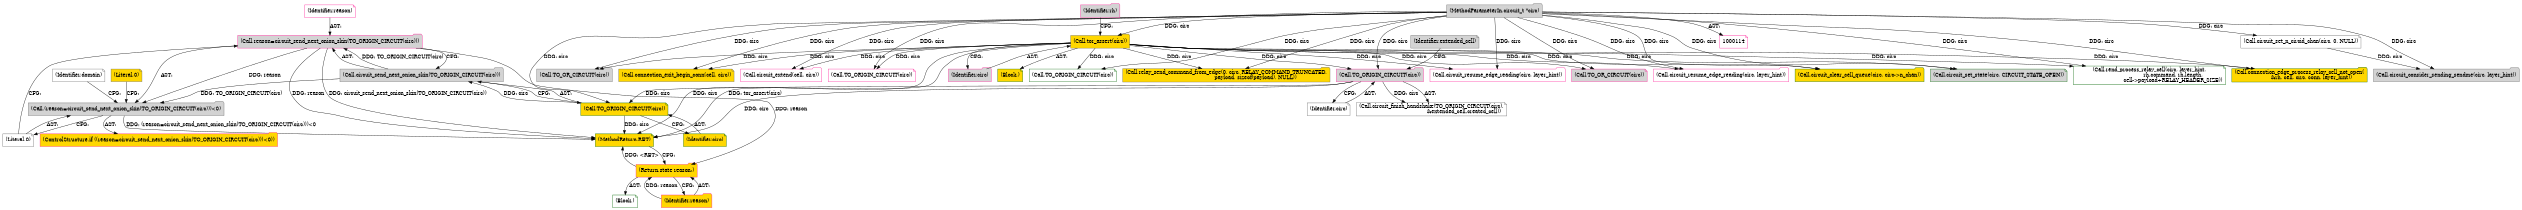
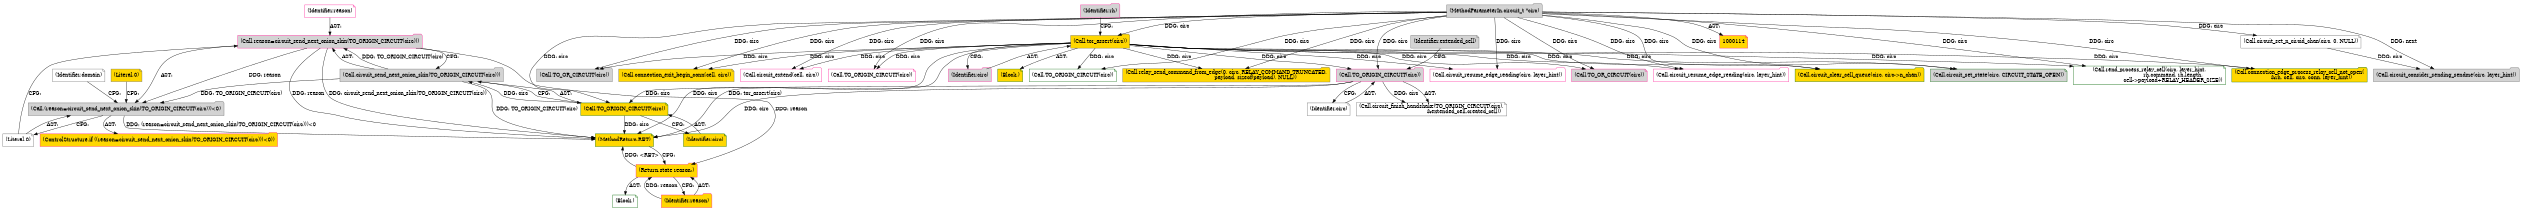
  digraph {
    node [color=gray40 fillcolor=white shape=note style=filled]
    n1 [color=deeppink fillcolor=lightgrey label="(Call,reason=circuit_send_next_onion_skin(TO_ORIGIN_CIRCUIT(circ)))" shape=folder]
    n2 [fillcolor=lightgrey label="(Call,circuit_send_next_onion_skin(TO_ORIGIN_CIRCUIT(circ)))" shape=folder]
    n3 [fillcolor=lightgrey label="(Call,(reason=circuit_send_next_onion_skin(TO_ORIGIN_CIRCUIT(circ)))<0)" shape=folder]
    n4 [color=deeppink fillcolor=gold label="(Return,state reason;)" shape=folder]
    n5 [color=darkgreen fillcolor=gold label="(MethodReturn,RET)"]
    n6 [color=darkgreen fillcolor=gold label="(Call,TO_ORIGIN_CIRCUIT(circ))"]
    n7 [color=deeppink fillcolor=gold label="(ControlStructure,if ((reason=circuit_send_next_onion_skin(TO_ORIGIN_CIRCUIT(circ)))<0))" shape=folder]
    n8 [label="(Literal,0)"]
    n9 [color=darkgreen label="(Block,)"]
    n10 [color=deeppink fillcolor=gold label="(Identifier,reason)" shape=folder]
    n11 [color=darkgreen fillcolor=gold label="(Identifier,circ)"]
    n12 [color=deeppink fillcolor=lightgrey label="(Call,TO_ORIGIN_CIRCUIT(circ))" shape=folder]
    n13 [label="(Call,circuit_finish_handshake(TO_ORIGIN_CIRCUIT(circ),\n                                         &extended_cell.created_cell))"]
    n14 [label="(Identifier,circ)"]
    n15 [fillcolor=gold label="(Call,tor_assert(circ))" shape=folder]
    n16 [color=darkgreen fillcolor=gold label="(Call,circuit_clear_cell_queue(circ, circ->n_chan))" shape=folder]
    n17 [color=deeppink label="(Call,TO_ORIGIN_CIRCUIT(circ))"]
    n18 [fillcolor=gold label="(Call,relay_send_command_from_edge(0, circ, RELAY_COMMAND_TRUNCATED,\n                                     payload, sizeof(payload), NULL))" shape=folder]
    n19 [color=deeppink fillcolor=lightgrey label="(Call,TO_OR_CIRCUIT(circ))"]
    n20 [fillcolor=lightgrey label="(Call,TO_OR_CIRCUIT(circ))" shape=folder]
    n21 [fillcolor=gold label="(Call,connection_exit_begin_conn(cell, circ))"]
    n22 [color=darkgreen label="(Call,TO_ORIGIN_CIRCUIT(circ))"]
    n23 [color=deeppink label="(Call,circuit_resume_edge_reading(circ, layer_hint))" shape=folder]
    n24 [color=deeppink label="(Call,circuit_resume_edge_reading(circ, layer_hint))" shape=folder]
    n25 [color=deeppink fillcolor=lightgrey label="(Identifier,circ)" shape=folder]
    n26 [color=darkgreen fillcolor=lightgrey label="(Call,circuit_set_state(circ, CIRCUIT_STATE_OPEN))"]
    n27 [color=darkgreen label="(Call,rend_process_relay_cell(circ, layer_hint,\n                              rh.command, rh.length,\n                              cell->payload+RELAY_HEADER_SIZE))"]
    n28 [color=darkgreen fillcolor=gold label="(Block,)"]
    n29 [color=darkgreen fillcolor=gold label="(Call,connection_edge_process_relay_cell_not_open(\n               &rh, cell, circ, conn, layer_hint))" shape=folder]
    n30 [color=deeppink label="(Call,circuit_extend(cell, circ))" shape=folder]
    n31 [fillcolor=lightgrey label="(Call,circuit_consider_sending_sendme(circ, layer_hint))" shape=folder]
    n32 [fillcolor=lightgrey label="(MethodParameterIn,circuit_t *circ)" shape=folder]
    n33 [label="(Call,circuit_set_n_circid_chan(circ, 0, NULL))"]
-   1000114 [color=deeppink]
+   1000114 [color=deeppink fillcolor=gold]
    n35 [fillcolor=lightgrey label="(Identifier,extended_cell)"]
    n36 [label="(Identifier,domain)"]
    n37 [color=deeppink fillcolor=lightgrey label="(Identifier,rh)" shape=folder]
    n38 [color=deeppink label="(Identifier,reason)"]
    n39 [fillcolor=gold label="(Literal,0)"]
    n1 -> n2 [label="CFG: "]
    n1 -> n3 [label="AST: "]
    n1 -> n3 [label="DDG: reason"]
    n1 -> n4 [label="DDG: reason"]
    n1 -> n5 [label="DDG: circuit_send_next_onion_skin(TO_ORIGIN_CIRCUIT(circ))"]
    n1 -> n5 [label="DDG: reason"]
    n2 -> n1 [label="AST: "]
    n2 -> n1 [label="DDG: TO_ORIGIN_CIRCUIT(circ)"]
    n2 -> n3 [label="DDG: TO_ORIGIN_CIRCUIT(circ)"]
+   n2 -> n5 [label="DDG: TO_ORIGIN_CIRCUIT(circ)"]
    n2 -> n6 [label="CFG: "]
    n3 -> n5 [label="DDG: (reason=circuit_send_next_onion_skin(TO_ORIGIN_CIRCUIT(circ)))<0"]
    n3 -> n7 [label="AST: "]
    n3 -> n8 [label="CFG: "]
    n4 -> n5 [label="DDG: <RET>"]
    n4 -> n9 [label="AST: "]
    n4 -> n10 [label="CFG: "]
    n5 -> n4 [label="CFG: "]
    n6 -> n2 [label="AST: "]
    n6 -> n2 [label="DDG: circ"]
    n6 -> n5 [label="DDG: circ"]
    n6 -> n11 [label="CFG: "]
    n8 -> n1 [label="CFG: "]
    n8 -> n3 [label="AST: "]
    n10 -> n4 [label="AST: "]
    n10 -> n4 [label="DDG: reason"]
    n11 -> n6 [label="AST: "]
    n12 -> n5 [label="DDG: circ"]
    n12 -> n6 [label="DDG: circ"]
    n12 -> n13 [label="AST: "]
    n12 -> n13 [label="DDG: circ"]
    n12 -> n14 [label="CFG: "]
    n14 -> n12 [label="AST: "]
    n15 -> n5 [label="DDG: tor_assert(circ)"]
    n15 -> n5 [label="DDG: circ"]
    n15 -> n12 [label="DDG: circ"]
    n15 -> n16 [label="DDG: circ"]
    n15 -> n17 [label="DDG: circ"]
    n15 -> n18 [label="DDG: circ"]
    n15 -> n19 [label="DDG: circ"]
    n15 -> n20 [label="DDG: circ"]
    n15 -> n21 [label="DDG: circ"]
    n15 -> n22 [label="DDG: circ"]
    n15 -> n23 [label="DDG: circ"]
    n15 -> n24 [label="DDG: circ"]
    n15 -> n25 [label="CFG: "]
    n15 -> n26 [label="DDG: circ"]
    n15 -> n27 [label="DDG: circ"]
    n15 -> n28 [label="AST: "]
    n15 -> n29 [label="DDG: circ"]
    n15 -> n30 [label="DDG: circ"]
    n25 -> n15 [label="AST: "]
    n32 -> n6 [label="DDG: circ"]
    n32 -> n12 [label="DDG: circ"]
    n32 -> n15 [label="DDG: circ"]
    n32 -> n16 [label="DDG: circ"]
    n32 -> n17 [label="DDG: circ"]
    n32 -> n18 [label="DDG: circ"]
    n32 -> n19 [label="DDG: circ"]
    n32 -> n20 [label="DDG: circ"]
    n32 -> n21 [label="DDG: circ"]
    n32 -> n22 [label="DDG: circ"]
    n32 -> n23 [label="DDG: circ"]
    n32 -> n24 [label="DDG: circ"]
    n32 -> n26 [label="DDG: circ"]
    n32 -> n27 [label="DDG: circ"]
    n32 -> n29 [label="DDG: circ"]
    n32 -> n30 [label="DDG: circ"]
-   n32 -> n31 [label="DDG: circ"]
+   n32 -> n31 [label="DDG: next"]
    n32 -> n33 [label="DDG: circ"]
    n32 -> 1000114 [label="AST: "]
    n33 -> n31 [label="DDG: circ"]
    n35 -> n12 [label="CFG: "]
    n36 -> n3 [label="CFG: "]
    n37 -> n15 [label="CFG: "]
    n38 -> n1 [label="AST: "]
    n39 -> n3 [label="CFG: "]
  }
